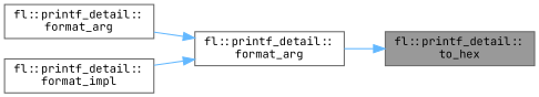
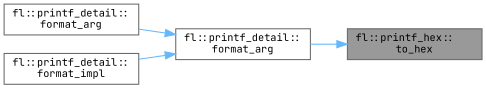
  digraph {
    rankdir=RL
    fontname="JetBrains Mono"
    node [color=grey40 fillcolor=white fontname="JetBrains Mono" fontsize=10 shape=box style=filled]
    edge [color=steelblue1 dir=back fontname="JetBrains Mono" fontsize=10 labelfontname=Helvetica labelfontsize=10 style=solid]
-   n1 [color=gray40 fillcolor=grey60 fontcolor=black height=0.2 label="fl::printf_detail::\lto_hex" width=0.4]
+   n1 [color=gray40 fillcolor=grey60 fontcolor=black height=0.2 label="fl::printf_hex::\lto_hex" width=0.4]
    n2 [height=0.2 label="fl::printf_detail::\lformat_arg" width=0.4]
    n3 [height=0.2 label="fl::printf_detail::\lformat_arg" width=0.4]
    n4 [height=0.2 label="fl::printf_detail::\lformat_impl" width=0.4]
    n1 -> n2
    n2 -> n3
    n2 -> n4
  }
